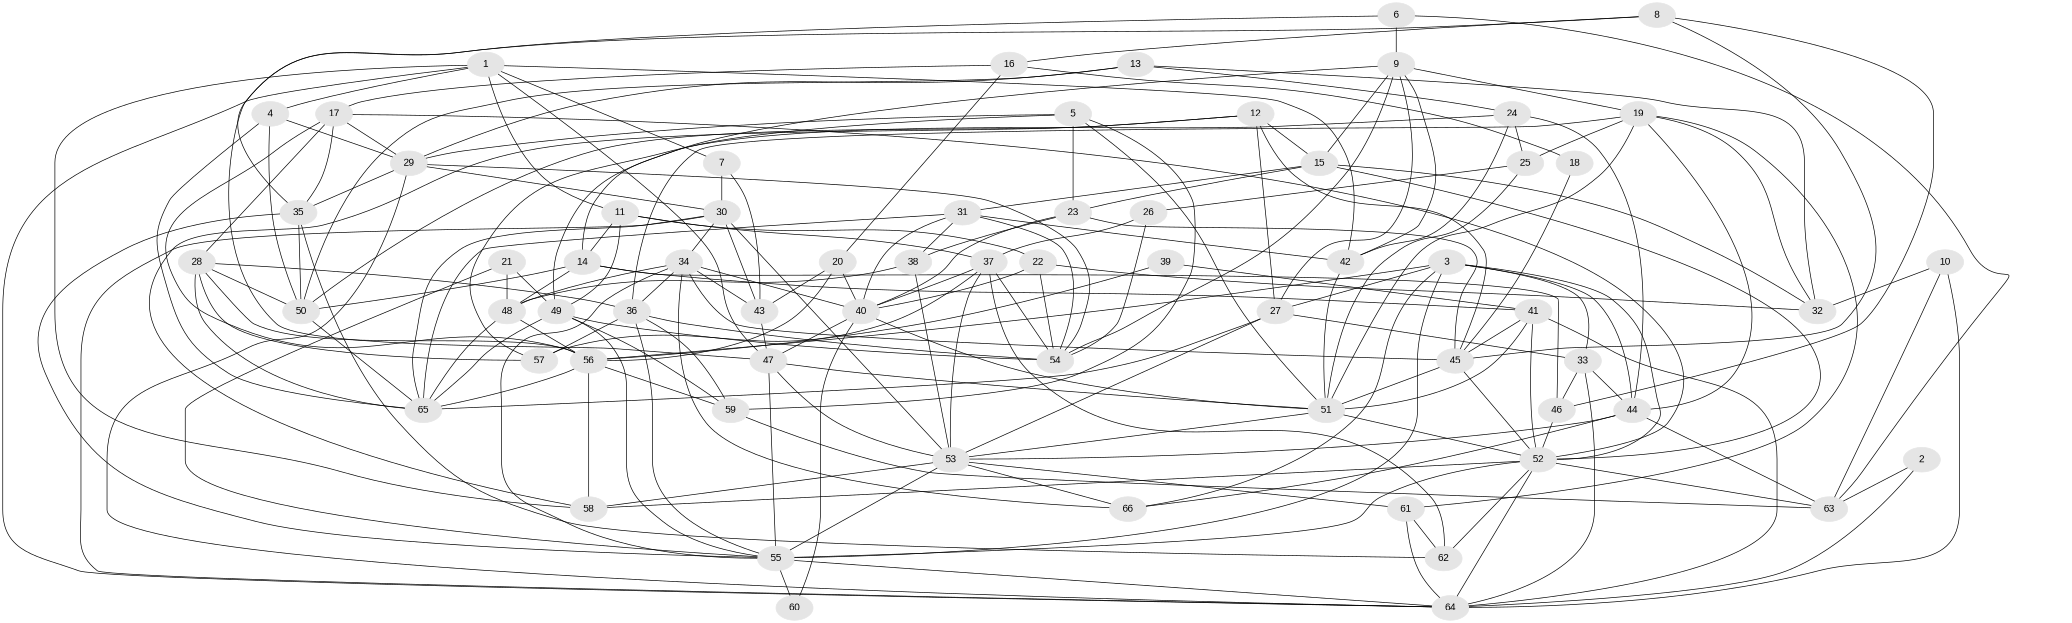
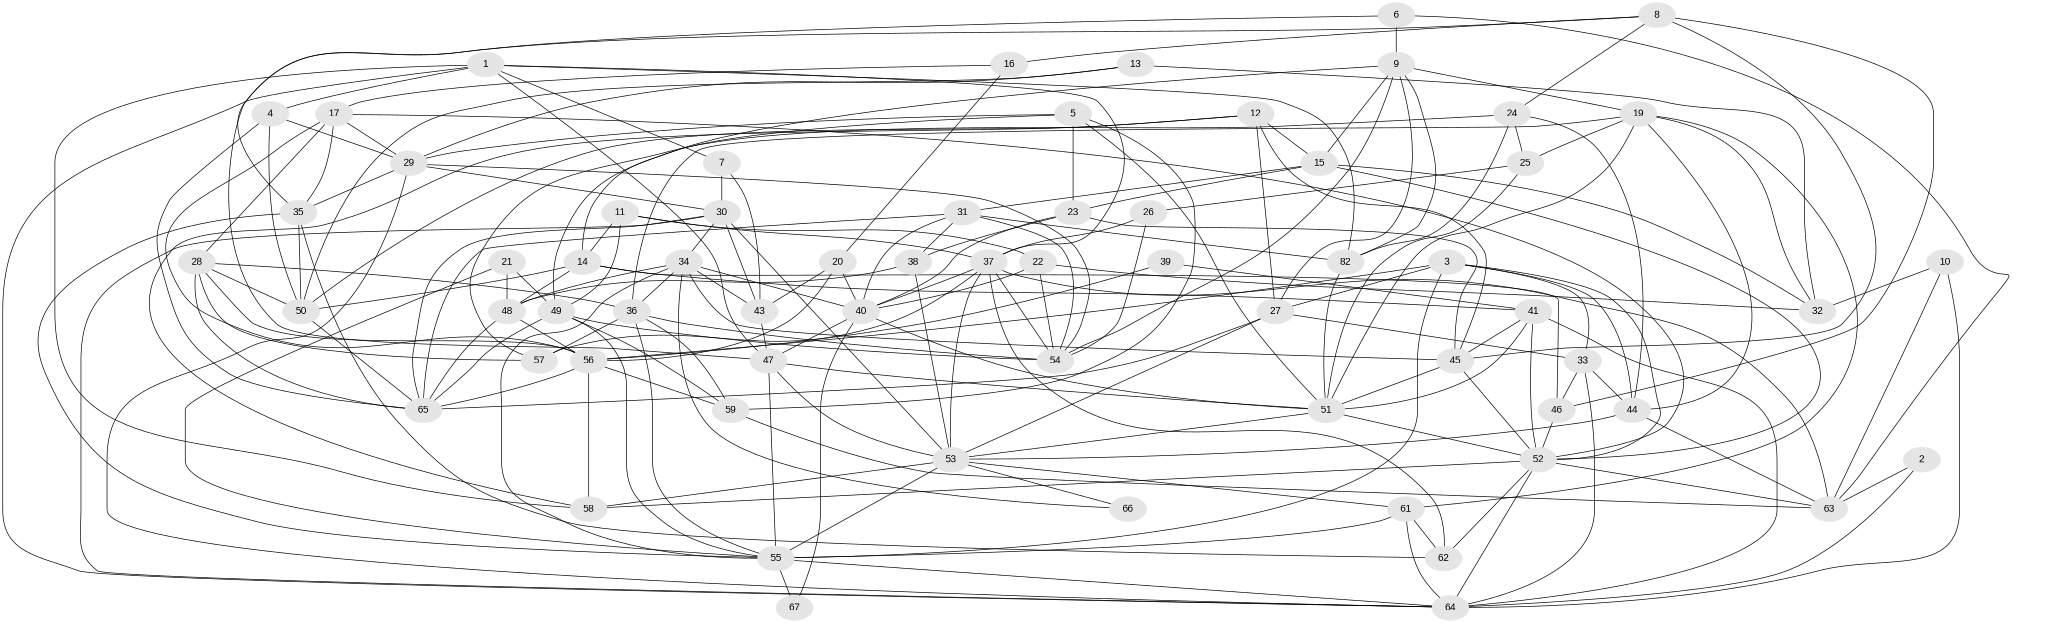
  graph {
    fontname="Liberation Sans"
    node [color=gray90 fontname="Liberation Sans" style=filled]
    edge [fontname="Liberation Sans" weight=1.0]
    1
    4
    7
    11
-   42
+   42 [label=82]
    47
    58
    64
    29
    50
    65
    30
    43
    49
    14
    22
    37
    51
    55
    53
    2
    63
    3
    27
    33
    44
    52
    56
    66
    46
    62
-   60
+   60 [label=67]
    59
    35
    54
    5
    23
    45
    40
    38
    6
    9
    15
    19
    34
    8
    16
    24
    17
-   18
    20
    25
    57
    41
    48
    32
    31
    36
    61
    10
    12
    13
    28
    26
    21
    39
    1 -- 4
    1 -- 7
-   1 -- 11
+   1 -- 37
    1 -- 42
    1 -- 47
    1 -- 58
    1 -- 64
    4 -- 29
    4 -- 50
    4 -- 65
    7 -- 30
    7 -- 43
    11 -- 49
    11 -- 14
    11 -- 22
    11 -- 37
    42 -- 51
    47 -- 51
    47 -- 55
    47 -- 53
    29 -- 64
    29 -- 30
    29 -- 35
    29 -- 54
    50 -- 65
    30 -- 64
    30 -- 65
    30 -- 43
    30 -- 53
    30 -- 34
    43 -- 47
    49 -- 65
    49 -- 55
    49 -- 59
    49 -- 54
    14 -- 50
    14 -- 46
    14 -- 41
    14 -- 48
    22 -- 54
    22 -- 40
    22 -- 32
    37 -- 53
+   37 -- 63
    37 -- 62
    37 -- 54
    37 -- 40
    37 -- 57
    51 -- 53
    51 -- 52
    55 -- 64
    55 -- 60
    53 -- 58
    53 -- 55
    53 -- 66
    53 -- 61
    2 -- 64
    2 -- 63
    3 -- 55
    3 -- 27
    3 -- 33
    3 -- 44
    3 -- 52
    3 -- 56 [weight=2.0]
-   3 -- 66
    27 -- 65
    27 -- 53
    27 -- 33
    33 -- 64
    33 -- 44
    33 -- 46
    44 -- 53
    44 -- 63
-   44 -- 66
    52 -- 58
    52 -- 64
-   52 -- 55
+   61 -- 55
    52 -- 63
    52 -- 62
    56 -- 58
    56 -- 65
    56 -- 59
    46 -- 52 [weight=2.0]
    59 -- 63
    35 -- 50
    35 -- 55
    35 -- 62
    5 -- 29
    5 -- 49
    5 -- 51
    5 -- 59
    5 -- 23
    23 -- 45
    23 -- 40
    23 -- 38
    45 -- 51
    45 -- 52
    40 -- 47
    40 -- 51
    40 -- 60
    38 -- 53
    38 -- 48
    6 -- 63
    6 -- 35
    6 -- 9
    9 -- 42
    9 -- 14
    9 -- 27
    9 -- 54
    9 -- 15
    9 -- 19
    15 -- 52
    15 -- 23
    15 -- 32
    15 -- 31
    19 -- 51
    19 -- 44
    19 -- 25
    19 -- 32
    19 -- 36
    19 -- 61
    34 -- 43
    34 -- 55
    34 -- 66
    34 -- 45
    34 -- 40
    34 -- 48
    34 -- 36
    8 -- 47 [weight=2.0]
    8 -- 46
    8 -- 45
    8 -- 16
-   13 -- 24
+   8 -- 24
    16 -- 17
-   16 -- 18
    16 -- 20
    24 -- 42
    24 -- 44
    24 -- 25
    24 -- 57
    17 -- 29
    17 -- 52 [weight=2.0]
    17 -- 56
    17 -- 35
    17 -- 28
-   18 -- 45
    20 -- 43
    20 -- 56
    20 -- 40
    25 -- 51
    25 -- 26
    41 -- 64
    41 -- 51
    41 -- 52
    41 -- 45
    48 -- 65
    48 -- 56
    31 -- 42
    31 -- 65
    31 -- 54
    31 -- 40
    31 -- 38
    36 -- 55
    36 -- 59
    36 -- 54
    36 -- 57
    61 -- 64
    61 -- 62
    10 -- 64
    10 -- 63
    10 -- 32
    12 -- 58
    12 -- 50
    12 -- 27
    12 -- 45
    12 -- 15
    13 -- 29
    13 -- 50
    13 -- 32
    28 -- 50
    28 -- 65
    28 -- 56
    28 -- 57
    28 -- 36
    26 -- 37
    26 -- 54
    21 -- 49
    21 -- 55
    21 -- 48
    39 -- 56
    39 -- 41
  }
